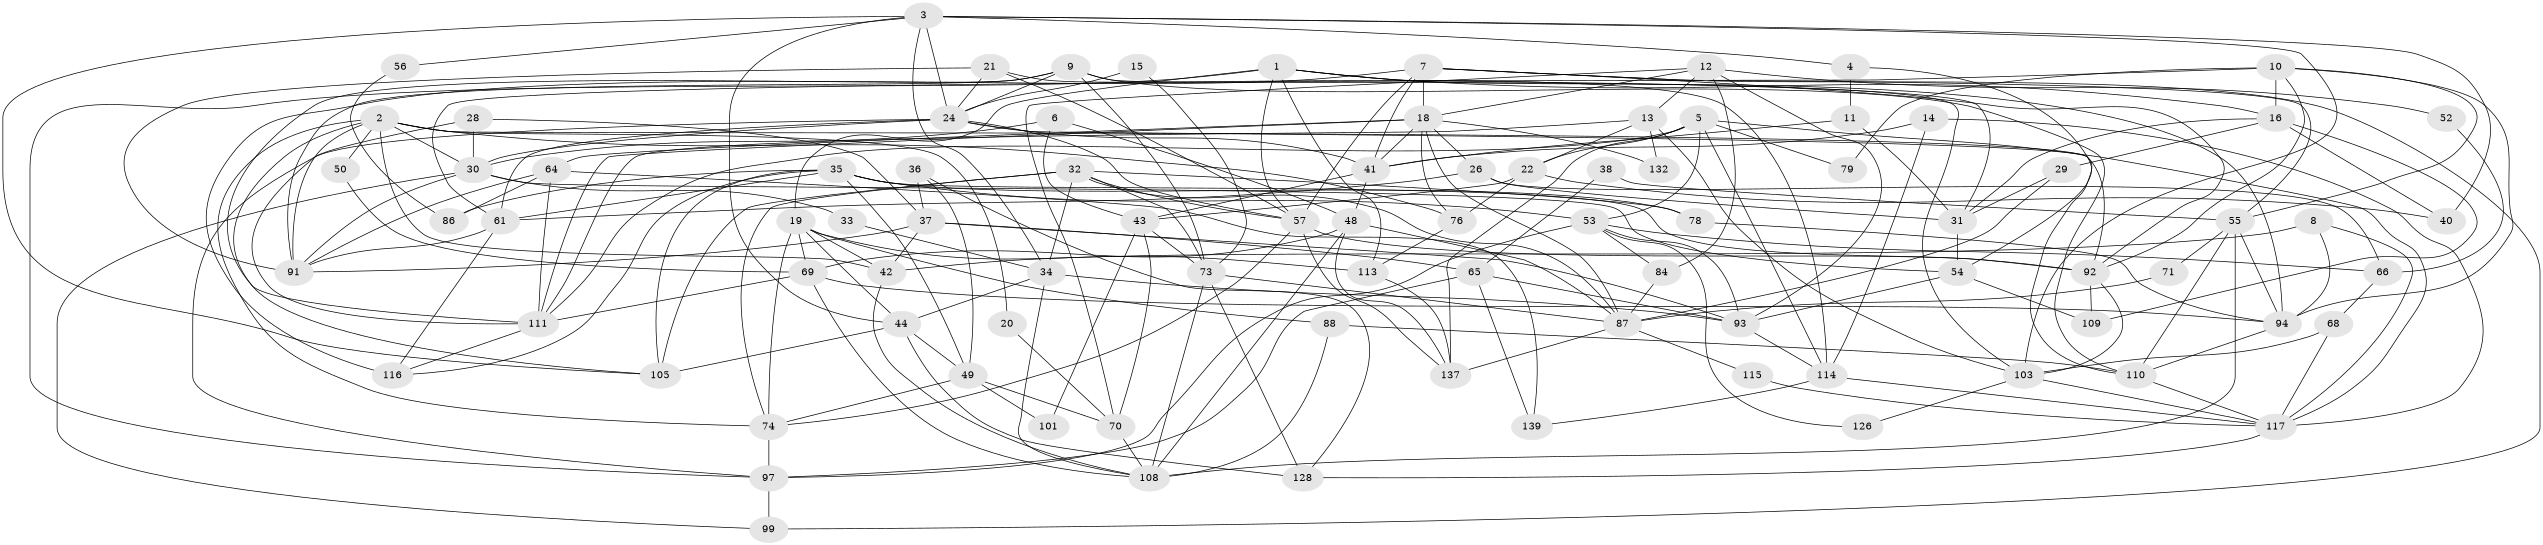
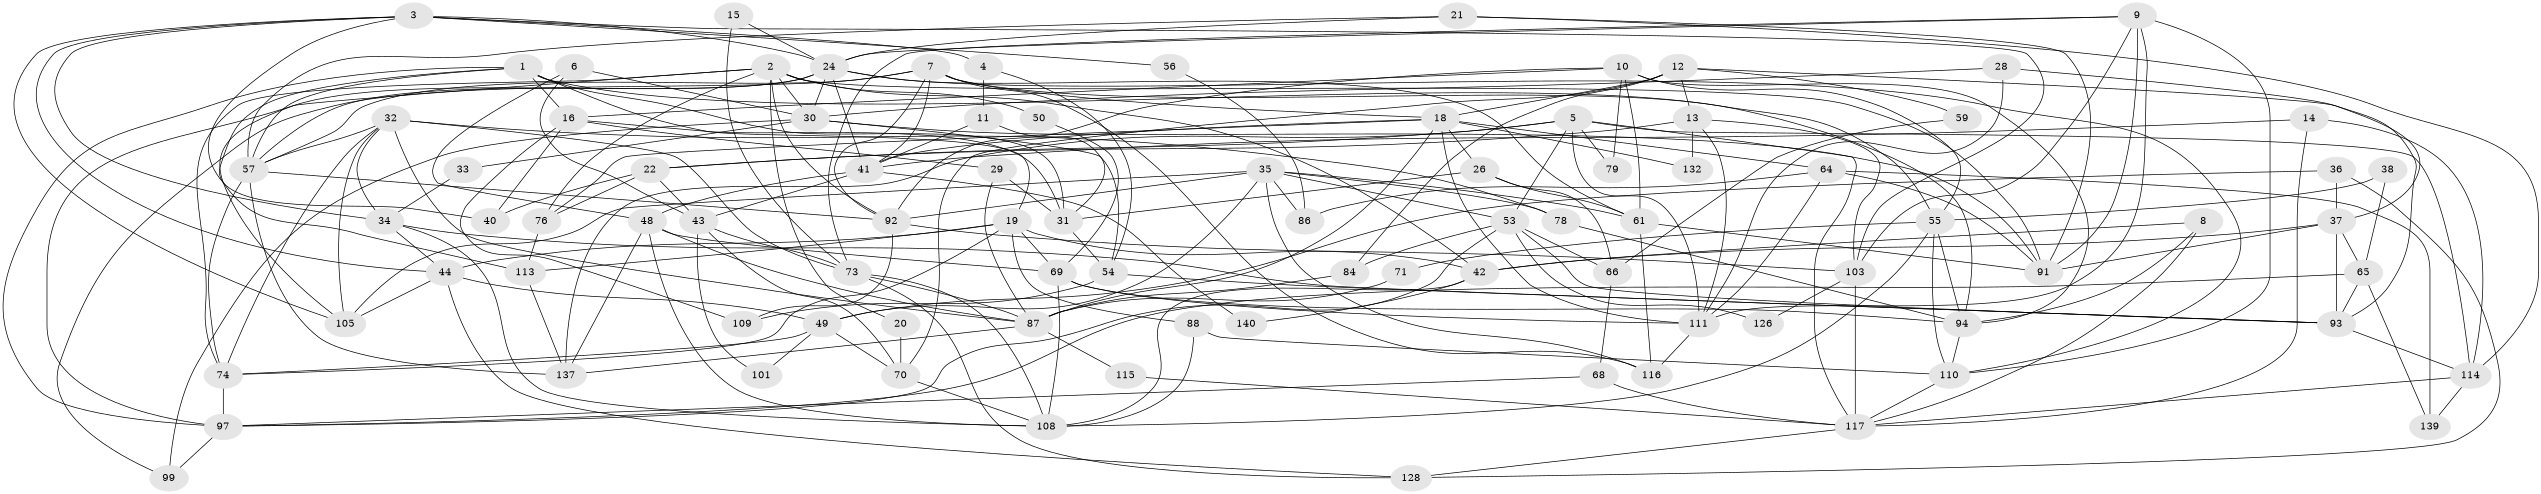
  graph {
    node [color=gray90 style=filled]
    1 [super="+39"]
    16 [super="+134"]
    19 [super="+112"]
    31 [super="+133"]
    57 [super="+120"]
    94 [super="+138"]
    97 [super="+106"]
    113
    40 [super="+135"]
    29
    109
    42
    74 [super="+83"]
    44 [super="+60"]
    69 [super="+90"]
    88
    54
    92 [super="+95"]
    137
    110 [super="+142"]
    99
    2 [super="+102"]
    20
    30 [super="+136"]
    50
    76
    91 [super="+143"]
    105 [super="+127"]
    70 [super="+96"]
    33
    108 [super="+129"]
+   140
    103 [super="+131"]
    3 [super="+17"]
    4
    24 [super="+27"]
    34 [super="+77"]
    56
    11
    41 [super="+119"]
    61 [super="+123"]
    93 [super="+121"]
    49 [super="+58"]
    128
    86
    117 [super="+125"]
    126
    5 [super="+23"]
    22 [super="+62"]
    53 [super="+59"]
    79
    111 [super="+144"]
    114 [super="+130"]
    43 [super="+47"]
    84
    66 [super="+80"]
    116 [super="+124"]
    139
    6
    48 [super="+75"]
    73 [super="+104"]
    101
    87 [super="+122"]
    7 [super="+100"]
    18 [super="+45"]
    55 [super="+82"]
    132
    26 [super="+63"]
    64
    71
    8
    9 [super="+67"]
    10 [super="+85"]
    12 [super="+51"]
    13 [super="+89"]
-   52
+   52 [label=59]
    14
    15
    115
    21 [super="+25"]
    68
    28 [super="+46"]
    37 [super="+81"]
    65
    32 [super="+141"]
    78
    35 [super="+107"]
    36
    38
    1 -- 16
    1 -- 19
    1 -- 31
    1 -- 57
    1 -- 94
    1 -- 97
    1 -- 113
    16 -- 31 [weight=2]
    16 -- 40
    16 -- 29
    16 -- 109
    19 -- 113
    19 -- 42
    19 -- 74
    19 -- 44
    19 -- 69
    19 -- 88
    31 -- 54
    57 -- 74
    57 -- 92
    57 -- 137
    94 -- 110
    97 -- 99
    113 -- 137
    29 -- 31
    29 -- 87
    42 -- 108
+   42 -- 140
    74 -- 97
    44 -- 105
    44 -- 49
    44 -- 128
    69 -- 94
    69 -- 108
    69 -- 111
    88 -- 110
    88 -- 108
    54 -- 109
    54 -- 93
    92 -- 109
    92 -- 103
    110 -- 117
    2 -- 42
    2 -- 74
    2 -- 92
    2 -- 20
    2 -- 30
    2 -- 50
    2 -- 76
    2 -- 91
    2 -- 105
    20 -- 70
    30 -- 54
    30 -- 99
    30 -- 91
    30 -- 33
    50 -- 69
    76 -- 113
    70 -- 108
    33 -- 34
    103 -- 117
    103 -- 126
    3 -- 40
    3 -- 44
    3 -- 105
    3 -- 103
    3 -- 4
    3 -- 24
    3 -- 34
    3 -- 56
    4 -- 54
    4 -- 11
    24 -- 57
    24 -- 97
    24 -- 110
    24 -- 30
    24 -- 41
    24 -- 61
    34 -- 44
    34 -- 108
    34 -- 93
    56 -- 86
    11 -- 31
    11 -- 41
+   41 -- 140
    41 -- 43
    41 -- 48
    61 -- 91
    61 -- 116
    93 -- 114
    49 -- 74
    49 -- 70
    49 -- 101
    117 -- 128
    5 -- 137
    5 -- 117
    5 -- 22
    5 -- 53
    5 -- 79
    5 -- 111
    5 -- 114
    22 -- 40
    22 -- 76
    22 -- 43
    53 -- 97
    53 -- 93
    53 -- 126
    53 -- 84
    53 -- 66 [weight=2]
    111 -- 116
    114 -- 117
    114 -- 139
    43 -- 70
    43 -- 73
    43 -- 101
    84 -- 87
    66 -- 68
    6 -- 30
    6 -- 43
    6 -- 48
    48 -- 69
    48 -- 137
    48 -- 108
    48 -- 87
    73 -- 108
    73 -- 128
    73 -- 87
    87 -- 137
    87 -- 115
    7 -- 57
    7 -- 92
    7 -- 99
    7 -- 41
    7 -- 116
    7 -- 18
    7 -- 55
    18 -- 76
    18 -- 41
    18 -- 111
    18 -- 87
    18 -- 132
    18 -- 26
    18 -- 64
    55 -- 94
    55 -- 110
    55 -- 108
    55 -- 71
    26 -- 31
    26 -- 61
    26 -- 66
    64 -- 91
    64 -- 86
    64 -- 111
    64 -- 139
    71 -- 87
    8 -- 94
    8 -- 42
    8 -- 117
    9 -- 110
    9 -- 91
    9 -- 103
    9 -- 24
    9 -- 111
    9 -- 73
    10 -- 16 [weight=2]
    10 -- 94
    10 -- 92
    10 -- 61 [weight=2]
    10 -- 79
    10 -- 55
    12 -- 70
    12 -- 93
    12 -- 84
    12 -- 18
    12 -- 13
    12 -- 52
    13 -- 103
    13 -- 22
    13 -- 111
    13 -- 132
    52 -- 66
    14 -- 41
    14 -- 117
    14 -- 114
    15 -- 24
    15 -- 73
    115 -- 117
    21 -- 57
    21 -- 91
    21 -- 24
    21 -- 114
-   68 -- 103
+   68 -- 97
    68 -- 117
    28 -- 30
    28 -- 111
    28 -- 37
    37 -- 42
    37 -- 91
    37 -- 93
    37 -- 65
    65 -- 97
    65 -- 93
    65 -- 139
    32 -- 57
    32 -- 74
    32 -- 105
    32 -- 34
    32 -- 73
    32 -- 87
    32 -- 78
    78 -- 94
    35 -- 92
    35 -- 105
    35 -- 61
    35 -- 49
    35 -- 86
    35 -- 53
    35 -- 116
    35 -- 78
    36 -- 49
    36 -- 128
    36 -- 37
    38 -- 55
    38 -- 65
  }
